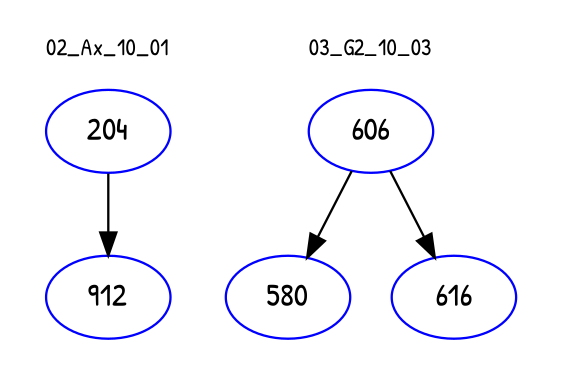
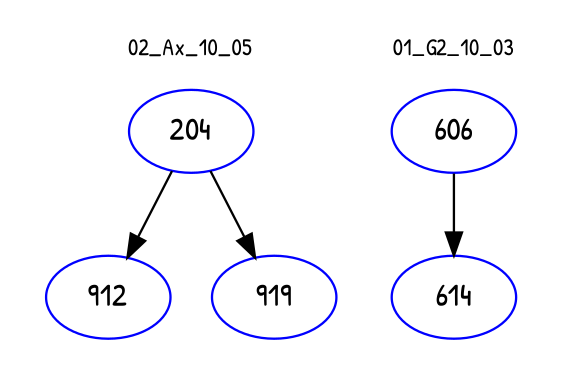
  digraph {
    fontname="Patrick Hand"
    node [color=blue fontname="Patrick Hand"]
    edge [color=black fontname="Patrick Hand"]
    n1 [label=204]
    n2 [label=912]
+   n3 [label=919]
    n4 [label=606]
-   n5 [label=580]
-   n6 [label=616]
+   n6 [label=614]
    subgraph cluster_1 {
      color=white
      fontsize=10
-     label="02_Ax_10_01"
+     label="02_Ax_10_05"
      n1
      n2
+     n3
    }
    subgraph cluster_2 {
      color=white
      fontsize=10
-     label="03_G2_10_03"
+     label="01_G2_10_03"
      n4
-     n5
      n6
    }
    n1 -> n2
-   n4 -> n5
+   n1 -> n3
    n4 -> n6
  }
